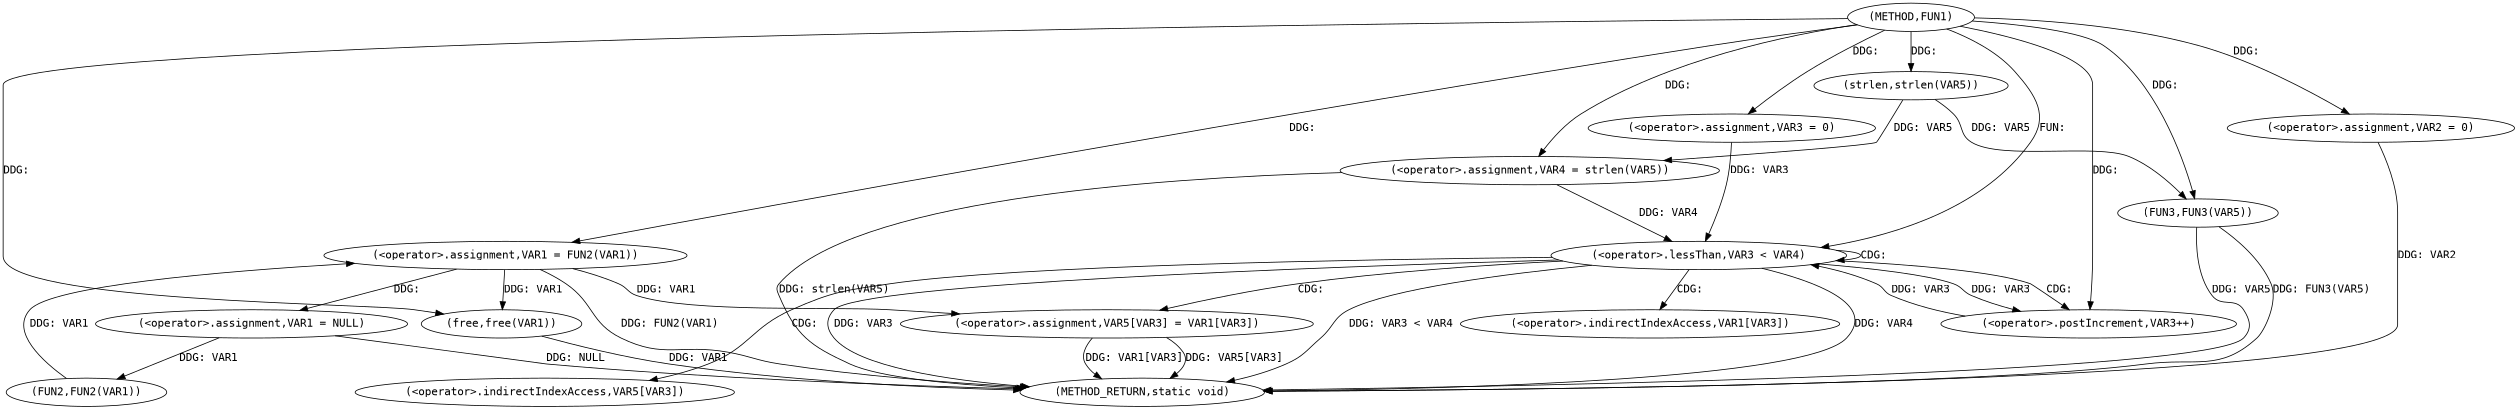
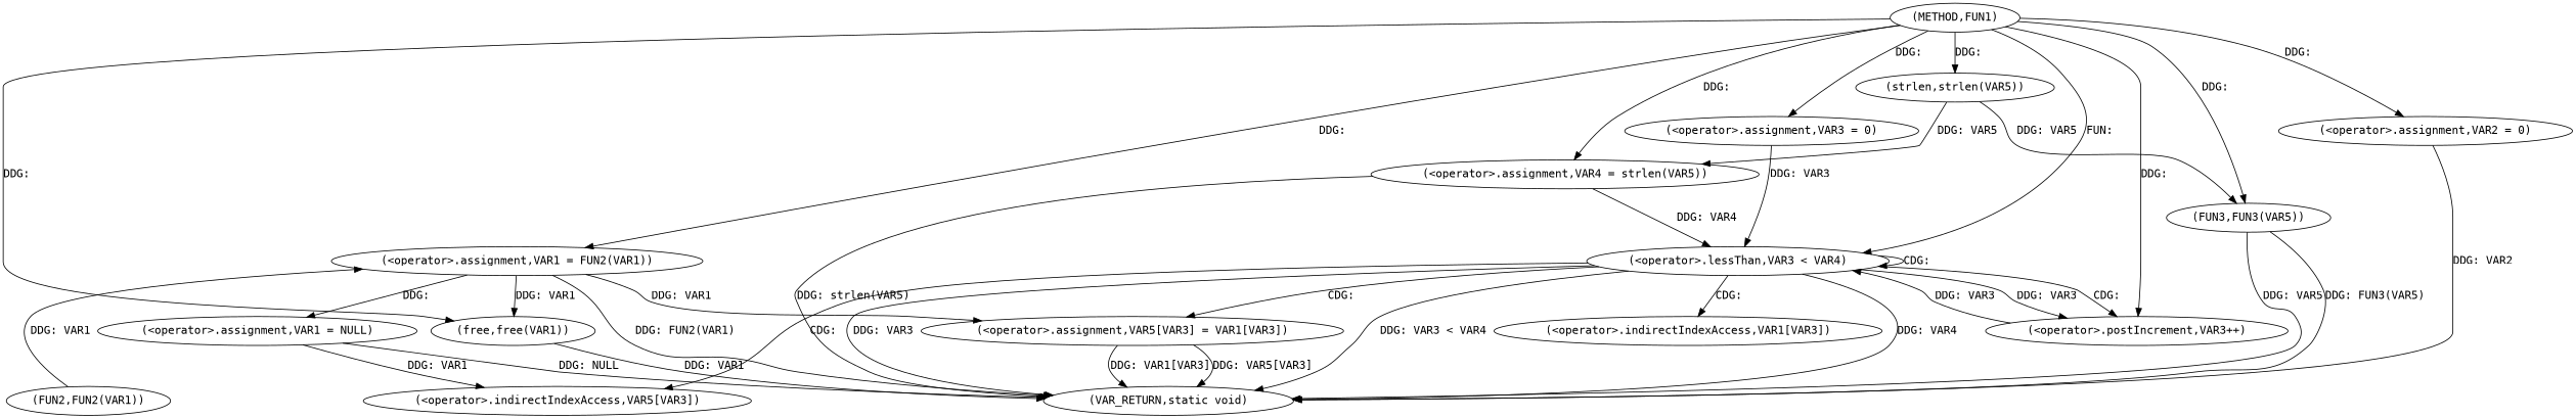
  digraph {
    fontname="DejaVu Sans Mono"
    node [fontname="DejaVu Sans Mono"]
    edge [fontname="DejaVu Sans Mono"]
    n1 [label="(METHOD,FUN1)"]
    n2 [label="(<operator>.assignment,VAR2 = 0)"]
    n3 [label="(<operator>.assignment,VAR1 = FUN2(VAR1))"]
    n4 [label="(<operator>.assignment,VAR4 = strlen(VAR5))"]
    n5 [label="(strlen,strlen(VAR5))"]
    n6 [label="(<operator>.assignment,VAR3 = 0)"]
    n7 [label="(<operator>.lessThan,VAR3 < VAR4)"]
    n8 [label="(<operator>.postIncrement,VAR3++)"]
    n9 [label="(FUN3,FUN3(VAR5))"]
    n10 [label="(free,free(VAR1))"]
    n11 [label="(<operator>.assignment,VAR1 = NULL)"]
    n12 [label="(FUN2,FUN2(VAR1))"]
-   n13 [label="(METHOD_RETURN,static void)"]
+   n13 [label="(VAR_RETURN,static void)"]
    n14 [label="(<operator>.assignment,VAR5[VAR3] = VAR1[VAR3])"]
    n15 [label="(<operator>.indirectIndexAccess,VAR5[VAR3])"]
    n16 [label="(<operator>.indirectIndexAccess,VAR1[VAR3])"]
    n1 -> n2 [label="DDG: "]
    n1 -> n3 [label="DDG: "]
    n1 -> n4 [label="DDG: "]
    n1 -> n5 [label="DDG: "]
    n1 -> n6 [label="DDG: "]
    n1 -> n7 [label="FUN: "]
    n1 -> n8 [label="DDG: "]
    n1 -> n9 [label="DDG: "]
    n1 -> n10 [label="DDG: "]
    n2 -> n13 [label="DDG: VAR2"]
    n3 -> n10 [label="DDG: VAR1"]
    n3 -> n11 [label="DDG: "]
    n3 -> n13 [label="DDG: FUN2(VAR1)"]
    n3 -> n14 [label="DDG: VAR1"]
    n4 -> n7 [label="DDG: VAR4"]
    n4 -> n13 [label="DDG: strlen(VAR5)"]
    n5 -> n4 [label="DDG: VAR5"]
    n5 -> n9 [label="DDG: VAR5"]
    n6 -> n7 [label="DDG: VAR3"]
    n7 -> n7 [label="CDG: "]
    n7 -> n8 [label="DDG: VAR3"]
    n7 -> n8 [label="CDG: "]
    n7 -> n13 [label="DDG: VAR3"]
    n7 -> n13 [label="DDG: VAR3 < VAR4"]
    n7 -> n13 [label="DDG: VAR4"]
    n7 -> n14 [label="CDG: "]
    n7 -> n15 [label="CDG: "]
    n7 -> n16 [label="CDG: "]
    n8 -> n7 [label="DDG: VAR3"]
    n9 -> n13 [label="DDG: VAR5"]
    n9 -> n13 [label="DDG: FUN3(VAR5)"]
    n10 -> n13 [label="DDG: VAR1"]
-   n11 -> n12 [label="DDG: VAR1"]
+   n11 -> n15 [label="DDG: VAR1"]
    n11 -> n13 [label="DDG: NULL"]
    n12 -> n3 [label="DDG: VAR1"]
    n14 -> n13 [label="DDG: VAR1[VAR3]"]
    n14 -> n13 [label="DDG: VAR5[VAR3]"]
  }
